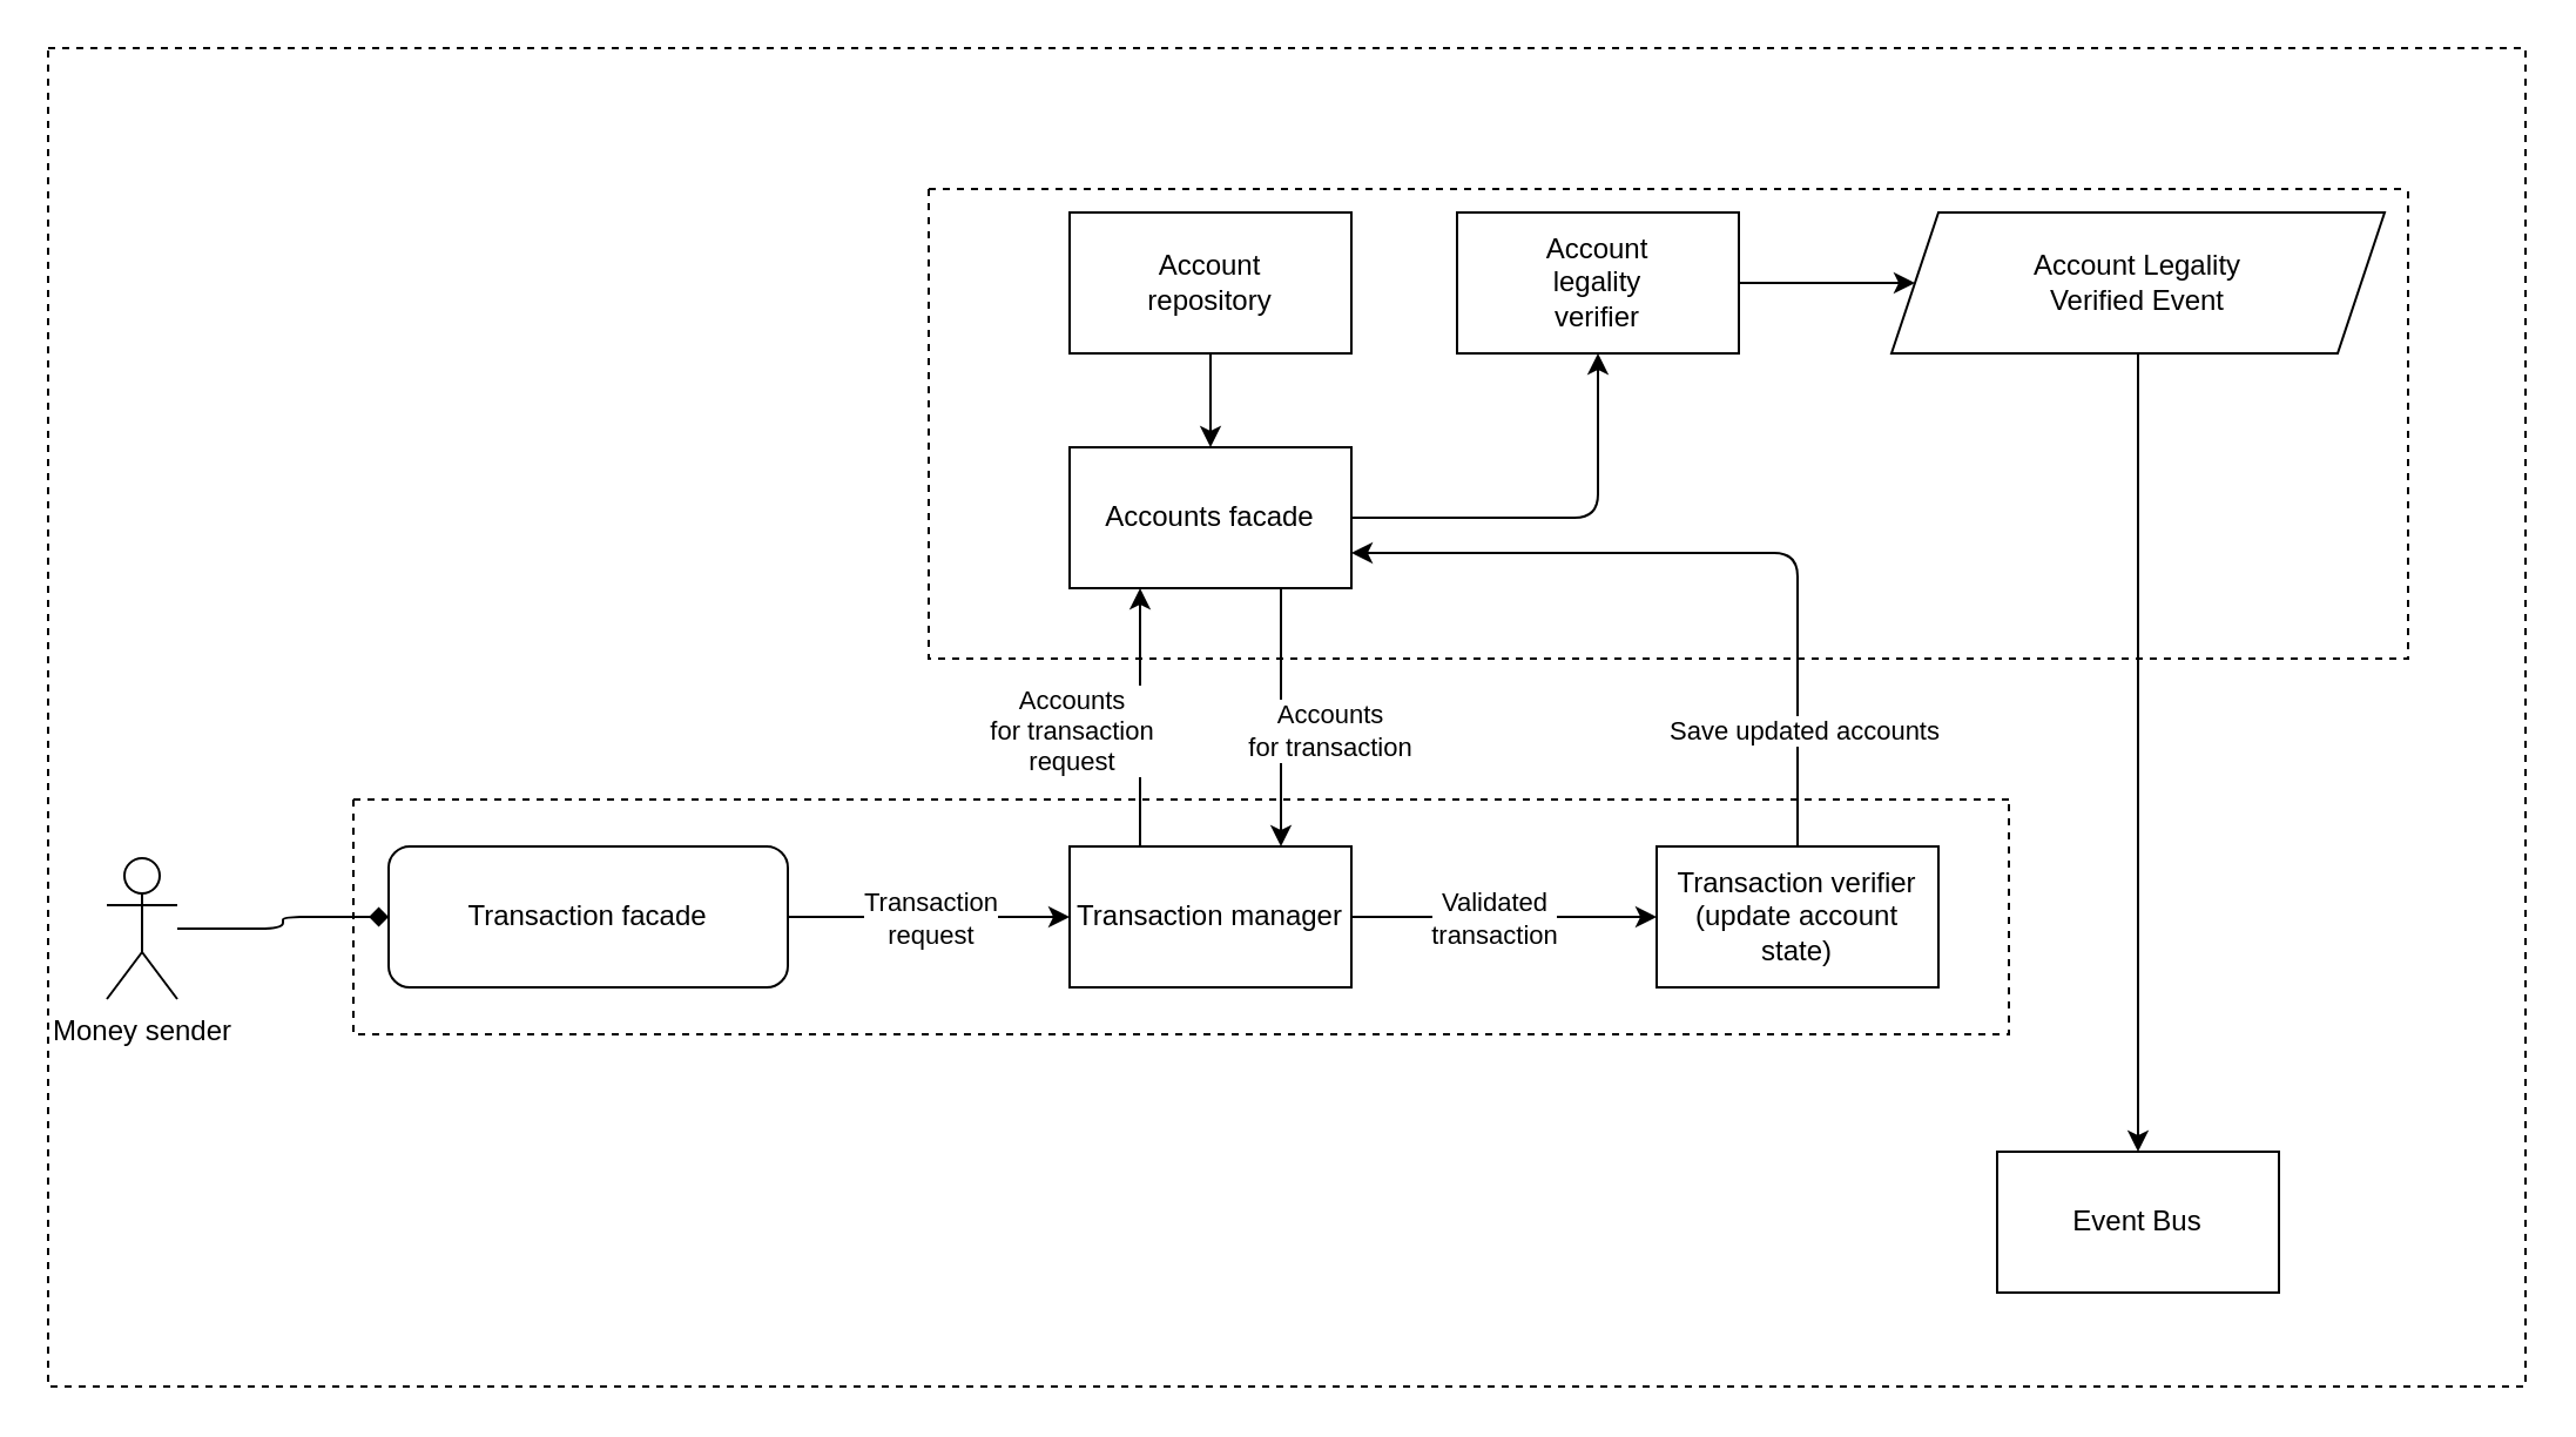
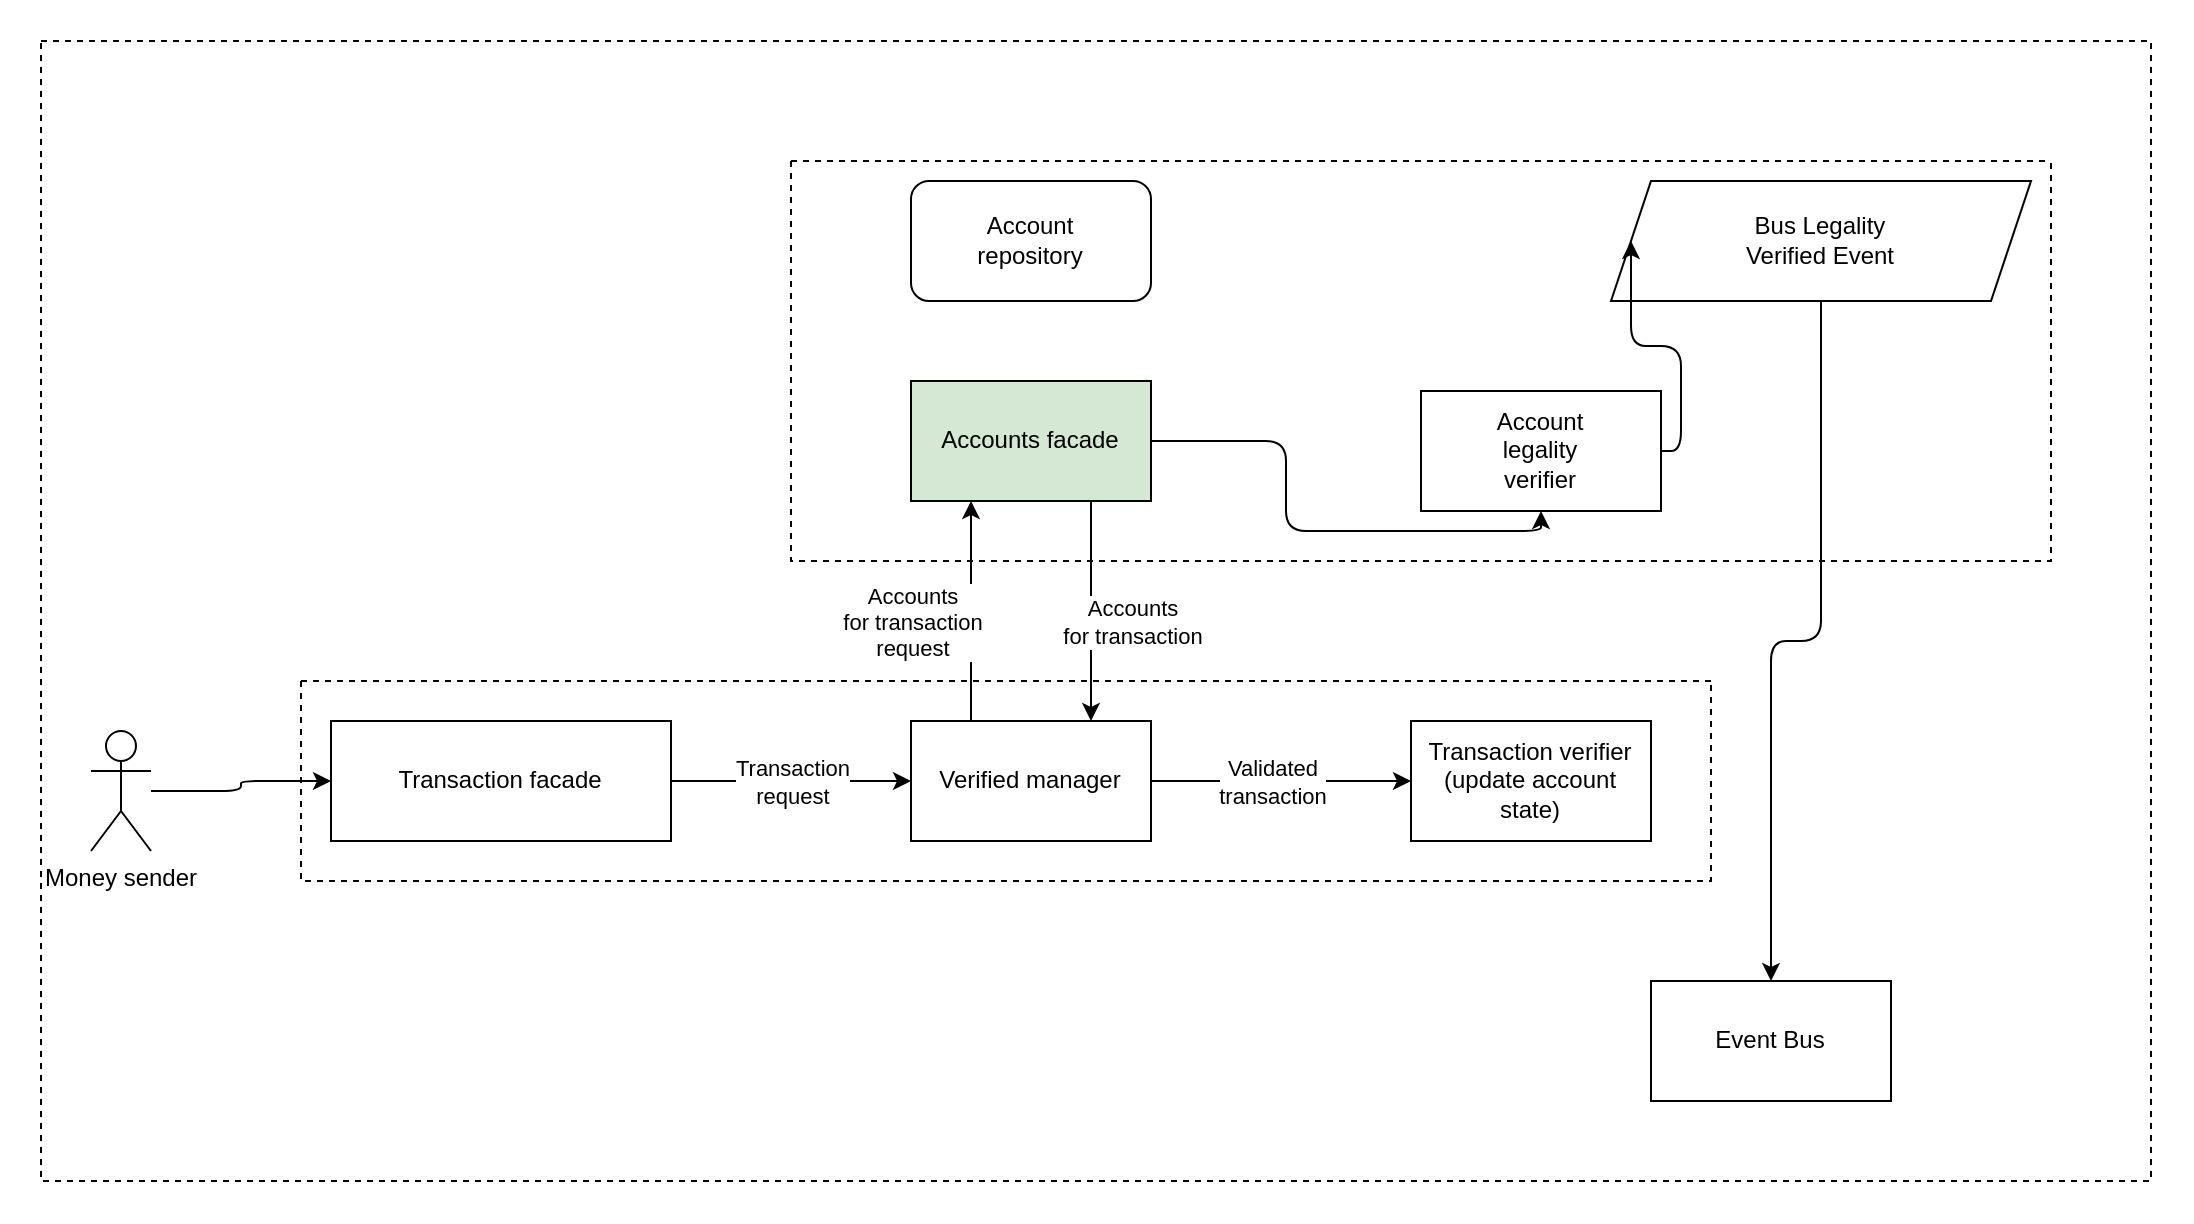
  <mxCell id="0" />
  <mxCell id="1" parent="0" />
  <mxCell id="2" value="" style="rounded=0;whiteSpace=wrap;html=1;dashed=1;" vertex="1" parent="1"><mxGeometry x="20" y="20" width="1055" height="570" as="geometry" /></mxCell>
- <mxCell id="3" value="" style="edgeStyle=orthogonalEdgeStyle;html=1;endArrow=diamond;" edge="1" parent="1" source="4" target="7"><mxGeometry relative="1" as="geometry" /></mxCell>
+ <mxCell id="3" value="" style="edgeStyle=orthogonalEdgeStyle;html=1;" edge="1" parent="1" source="4" target="7"><mxGeometry relative="1" as="geometry" /></mxCell>
  <mxCell id="4" value="Money sender" style="shape=umlActor;verticalLabelPosition=bottom;verticalAlign=top;html=1;outlineConnect=0;" vertex="1" parent="1"><mxGeometry x="45" y="365" width="30" height="60" as="geometry" /></mxCell>
  <mxCell id="5" style="edgeStyle=orthogonalEdgeStyle;html=1;exitX=1;exitY=0.5;exitDx=0;exitDy=0;entryX=0;entryY=0.5;entryDx=0;entryDy=0;" edge="1" parent="1" source="7" target="12"><mxGeometry relative="1" as="geometry"><mxPoint x="385" y="390" as="targetPoint" /></mxGeometry></mxCell>
  <mxCell id="6" value="Transaction&lt;br&gt;request" style="edgeLabel;html=1;align=center;verticalAlign=middle;resizable=0;points=[];" vertex="1" connectable="0" parent="5"><mxGeometry x="-0.178" y="-3" relative="1" as="geometry"><mxPoint x="11" y="-3" as="offset" /></mxGeometry></mxCell>
- <mxCell id="7" value="Transaction facade" style="whiteSpace=wrap;html=1;rounded=1;" vertex="1" parent="1"><mxGeometry x="165" y="360" width="170" height="60" as="geometry" /></mxCell>
+ <mxCell id="7" value="Transaction facade" style="rounded=0;whiteSpace=wrap;html=1;" vertex="1" parent="1"><mxGeometry x="165" y="360" width="170" height="60" as="geometry" /></mxCell>
  <mxCell id="8" value="" style="edgeStyle=orthogonalEdgeStyle;html=1;" edge="1" parent="1" source="12" target="17"><mxGeometry relative="1" as="geometry" /></mxCell>
  <mxCell id="9" value="Validated&lt;br&gt;transaction" style="edgeLabel;html=1;align=center;verticalAlign=middle;resizable=0;points=[];" vertex="1" connectable="0" parent="8"><mxGeometry x="-0.2" y="1" relative="1" as="geometry"><mxPoint x="8" y="1" as="offset" /></mxGeometry></mxCell>
  <mxCell id="10" style="edgeStyle=orthogonalEdgeStyle;html=1;exitX=0.25;exitY=0;exitDx=0;exitDy=0;entryX=0.25;entryY=1;entryDx=0;entryDy=0;" edge="1" parent="1" source="12" target="20"><mxGeometry relative="1" as="geometry" /></mxCell>
  <mxCell id="11" value="Accounts&lt;br&gt;for transaction&lt;br&gt;request" style="edgeLabel;html=1;align=center;verticalAlign=middle;resizable=0;points=[];" vertex="1" connectable="0" parent="10"><mxGeometry x="-0.224" y="3" relative="1" as="geometry"><mxPoint x="-27" y="-7" as="offset" /></mxGeometry></mxCell>
- <mxCell id="12" value="Transaction manager" style="rounded=0;whiteSpace=wrap;html=1;" vertex="1" parent="1"><mxGeometry x="455" y="360" width="120" height="60" as="geometry" /></mxCell>
+ <mxCell id="12" value="Verified manager" style="rounded=0;whiteSpace=wrap;html=1;" vertex="1" parent="1"><mxGeometry x="455" y="360" width="120" height="60" as="geometry" /></mxCell>
  <mxCell id="13" style="edgeStyle=orthogonalEdgeStyle;html=1;exitX=0.75;exitY=1;exitDx=0;exitDy=0;entryX=0.75;entryY=0;entryDx=0;entryDy=0;" edge="1" parent="1" source="20" target="12"><mxGeometry relative="1" as="geometry" /></mxCell>
  <mxCell id="14" value="Accounts&lt;br&gt;for transaction" style="edgeLabel;html=1;align=center;verticalAlign=middle;resizable=0;points=[];" vertex="1" connectable="0" parent="13"><mxGeometry x="0.206" y="-1" relative="1" as="geometry"><mxPoint x="21" y="-6" as="offset" /></mxGeometry></mxCell>
- <mxCell id="15" style="edgeStyle=orthogonalEdgeStyle;html=1;exitX=0.5;exitY=0;exitDx=0;exitDy=0;entryX=1;entryY=0.75;entryDx=0;entryDy=0;" edge="1" parent="1" source="17" target="20"><mxGeometry relative="1" as="geometry" /></mxCell>
- <mxCell id="16" value="Save updated accounts" style="edgeLabel;html=1;align=center;verticalAlign=middle;resizable=0;points=[];" vertex="1" connectable="0" parent="15"><mxGeometry x="-0.682" y="-2" relative="1" as="geometry"><mxPoint as="offset" /></mxGeometry></mxCell>
  <mxCell id="17" value="Transaction verifier&lt;br&gt;(update account state)" style="rounded=0;whiteSpace=wrap;html=1;" vertex="1" parent="1"><mxGeometry x="705" y="360" width="120" height="60" as="geometry" /></mxCell>
  <mxCell id="18" value="" style="swimlane;startSize=0;dashed=1;" vertex="1" parent="1"><mxGeometry x="395" y="80" width="630" height="200" as="geometry" /></mxCell>
  <mxCell id="19" style="edgeStyle=orthogonalEdgeStyle;html=1;exitX=1;exitY=0.5;exitDx=0;exitDy=0;entryX=0.5;entryY=1;entryDx=0;entryDy=0;" edge="1" parent="18" source="20" target="21"><mxGeometry relative="1" as="geometry" /></mxCell>
- <mxCell id="20" value="Accounts facade" style="rounded=0;whiteSpace=wrap;html=1;" vertex="1" parent="18"><mxGeometry x="60" y="110" width="120" height="60" as="geometry" /></mxCell>
- <mxCell id="21" value="Account&lt;br&gt;legality&lt;br&gt;verifier" style="rounded=0;whiteSpace=wrap;html=1;" vertex="1" parent="18"><mxGeometry x="225" y="10" width="120" height="60" as="geometry" /></mxCell>
- <mxCell id="22" value="" style="edgeStyle=orthogonalEdgeStyle;html=1;" edge="1" parent="18" source="23" target="20"><mxGeometry relative="1" as="geometry" /></mxCell>
- <mxCell id="23" value="Account&lt;br&gt;repository" style="rounded=0;whiteSpace=wrap;html=1;" vertex="1" parent="18"><mxGeometry x="60" y="10" width="120" height="60" as="geometry" /></mxCell>
- <mxCell id="24" value="Event Bus" style="rounded=0;whiteSpace=wrap;html=1;" vertex="1" parent="1"><mxGeometry x="850" y="490" width="120" height="60" as="geometry" /></mxCell>
+ <mxCell id="20" value="Accounts facade" style="rounded=0;whiteSpace=wrap;html=1;fillColor=#d5e8d4;" vertex="1" parent="18"><mxGeometry x="60" y="110" width="120" height="60" as="geometry" /></mxCell>
+ <mxCell id="21" value="Account&lt;br&gt;legality&lt;br&gt;verifier" style="rounded=0;whiteSpace=wrap;html=1;" vertex="1" parent="18"><mxGeometry x="315" y="115" width="120" height="60" as="geometry" /></mxCell>
+ <mxCell id="23" value="Account&lt;br&gt;repository" style="whiteSpace=wrap;html=1;rounded=1;" vertex="1" parent="18"><mxGeometry x="60" y="10" width="120" height="60" as="geometry" /></mxCell>
+ <mxCell id="24" value="Event Bus" style="rounded=0;whiteSpace=wrap;html=1;" vertex="1" parent="1"><mxGeometry x="825" y="490" width="120" height="60" as="geometry" /></mxCell>
  <mxCell id="25" style="edgeStyle=orthogonalEdgeStyle;html=1;exitX=0.5;exitY=1;exitDx=0;exitDy=0;entryX=0.5;entryY=0;entryDx=0;entryDy=0;" edge="1" parent="1" source="26" target="24"><mxGeometry relative="1" as="geometry" /></mxCell>
- <mxCell id="26" value="Account Legality&lt;br&gt;Verified Event" style="shape=parallelogram;perimeter=parallelogramPerimeter;whiteSpace=wrap;html=1;fixedSize=1;" vertex="1" parent="1"><mxGeometry x="805" y="90" width="210" height="60" as="geometry" /></mxCell>
+ <mxCell id="26" value="Bus Legality&lt;br&gt;Verified Event" style="shape=parallelogram;perimeter=parallelogramPerimeter;whiteSpace=wrap;html=1;fixedSize=1;" vertex="1" parent="1"><mxGeometry x="805" y="90" width="210" height="60" as="geometry" /></mxCell>
  <mxCell id="27" style="edgeStyle=orthogonalEdgeStyle;html=1;exitX=1;exitY=0.5;exitDx=0;exitDy=0;entryX=0;entryY=0.5;entryDx=0;entryDy=0;" edge="1" parent="1" source="21" target="26"><mxGeometry relative="1" as="geometry" /></mxCell>
  <mxCell id="28" value="" style="swimlane;startSize=0;dashed=1;" vertex="1" parent="1"><mxGeometry x="150" y="340" width="705" height="100" as="geometry" /></mxCell>
